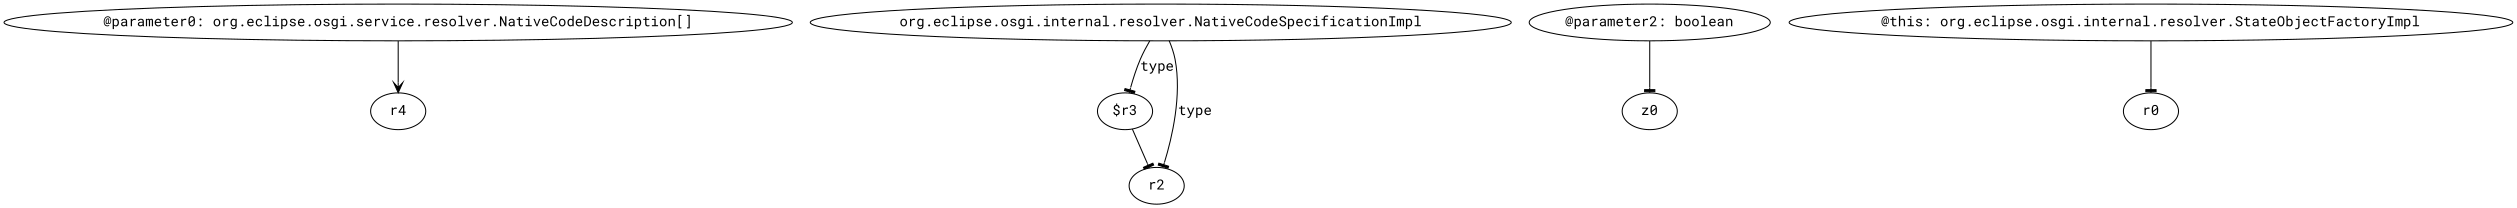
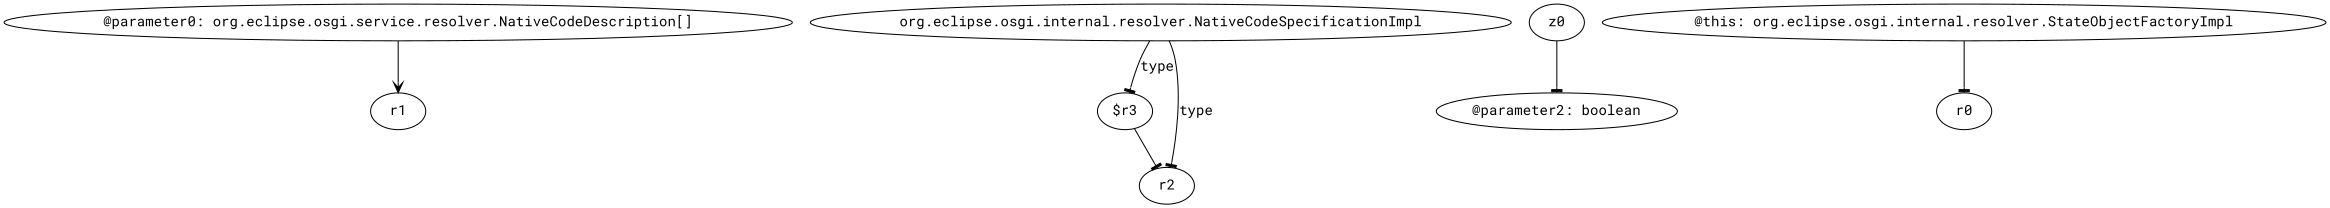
  digraph {
    fontname="Roboto Mono"
    node [fontname="Roboto Mono"]
    edge [arrowhead=tee fontname="Roboto Mono"]
    n1 [label="@parameter0: org.eclipse.osgi.service.resolver.NativeCodeDescription[]"]
-   n2 [label=r4]
+   n2 [label=r1]
    n3 [label="org.eclipse.osgi.internal.resolver.NativeCodeSpecificationImpl"]
    n4 [label="$r3"]
    n5 [label=r2]
    n6 [label="@parameter2: boolean"]
    n7 [label=z0]
    n8 [label="@this: org.eclipse.osgi.internal.resolver.StateObjectFactoryImpl"]
    n9 [label=r0]
    n1 -> n2 [arrowhead=vee]
    n3 -> n4 [label=type]
    n3 -> n5 [label=type]
    n4 -> n5
-   n6 -> n7
+   n7 -> n6
    n8 -> n9
  }
